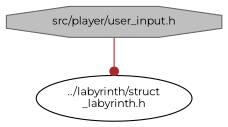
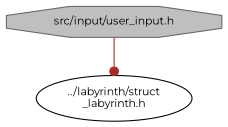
  digraph {
    fontname=Montserrat
    node [fontname=Montserrat fontsize=10 style=filled]
-   n1 [color=gray40 fillcolor=grey75 fontcolor=black height=0.2 label="src/player/user_input.h" shape=octagon width=0.4]
+   n1 [color=gray40 fillcolor=grey75 fontcolor=black height=0.2 label="src/input/user_input.h" shape=octagon width=0.4]
    n2 [color=black fillcolor=white height=0.2 label="../labyrinth/struct\l_labyrinth.h" shape=ellipse width=0.4]
    n1 -> n2 [color=brown fontname=Montserrat fontsize=10 labelfontname=Helvetica labelfontsize=10 style=solid arrowhead=dot]
  }
